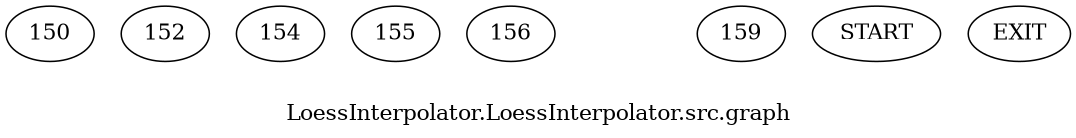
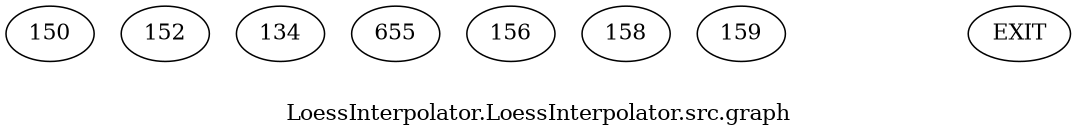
  digraph {
    label="LoessInterpolator.LoessInterpolator.src.graph"
    n1 [label=150]
    n2 [label=152]
-   n3 [label=154]
-   n4 [label=155]
+   n3 [label=134]
+   n4 [label=655]
    n5 [label=156]
+   n6 [label=158]
    n7 [label=159]
-   n8 [label=START]
    n9 [label=EXIT]
  }
